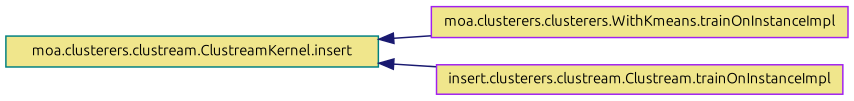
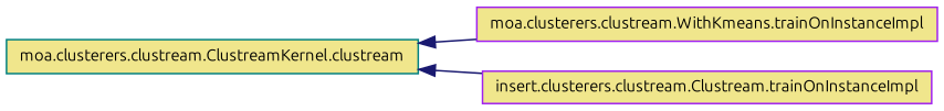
  digraph {
    fontname=Ubuntu
    rankdir=LR
    node [color=purple fillcolor=khaki fontname=Ubuntu fontsize=10 shape=record style=filled]
    edge [color=midnightblue dir=back fontname=Ubuntu fontsize=10 labelfontname=Helvetica labelfontsize=10 style=solid]
-   n1 [color=teal fontcolor=black height=0.2 label="moa.clusterers.clustream.ClustreamKernel.insert" width=0.4]
-   n2 [height=0.2 label="moa.clusterers.clusterers.WithKmeans.trainOnInstanceImpl" width=0.4]
+   n1 [color=teal fontcolor=black height=0.2 label="moa.clusterers.clustream.ClustreamKernel.clustream" width=0.4]
+   n2 [height=0.2 label="moa.clusterers.clustream.WithKmeans.trainOnInstanceImpl" width=0.4]
    n3 [height=0.2 label="insert.clusterers.clustream.Clustream.trainOnInstanceImpl" width=0.4]
    n1 -> n2
    n1 -> n3
  }
